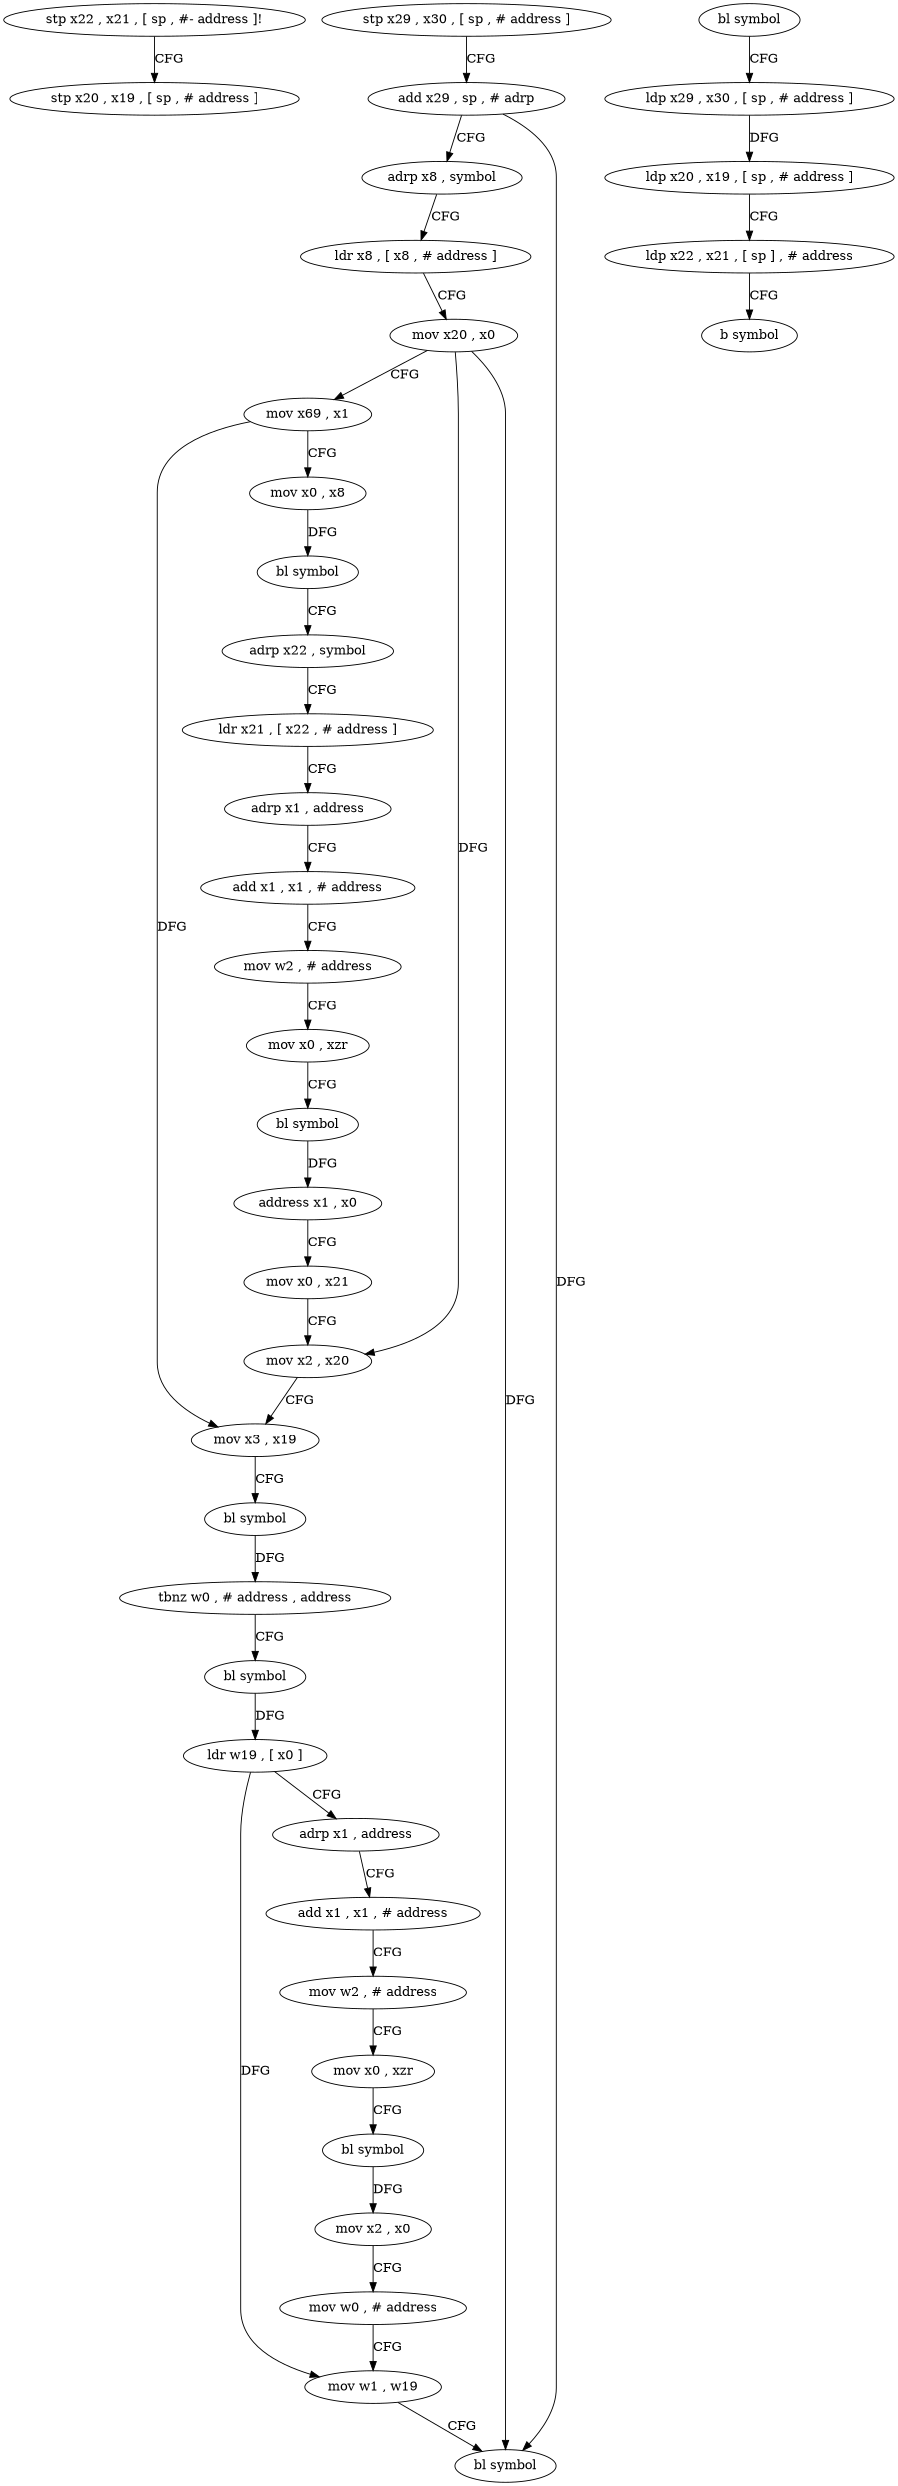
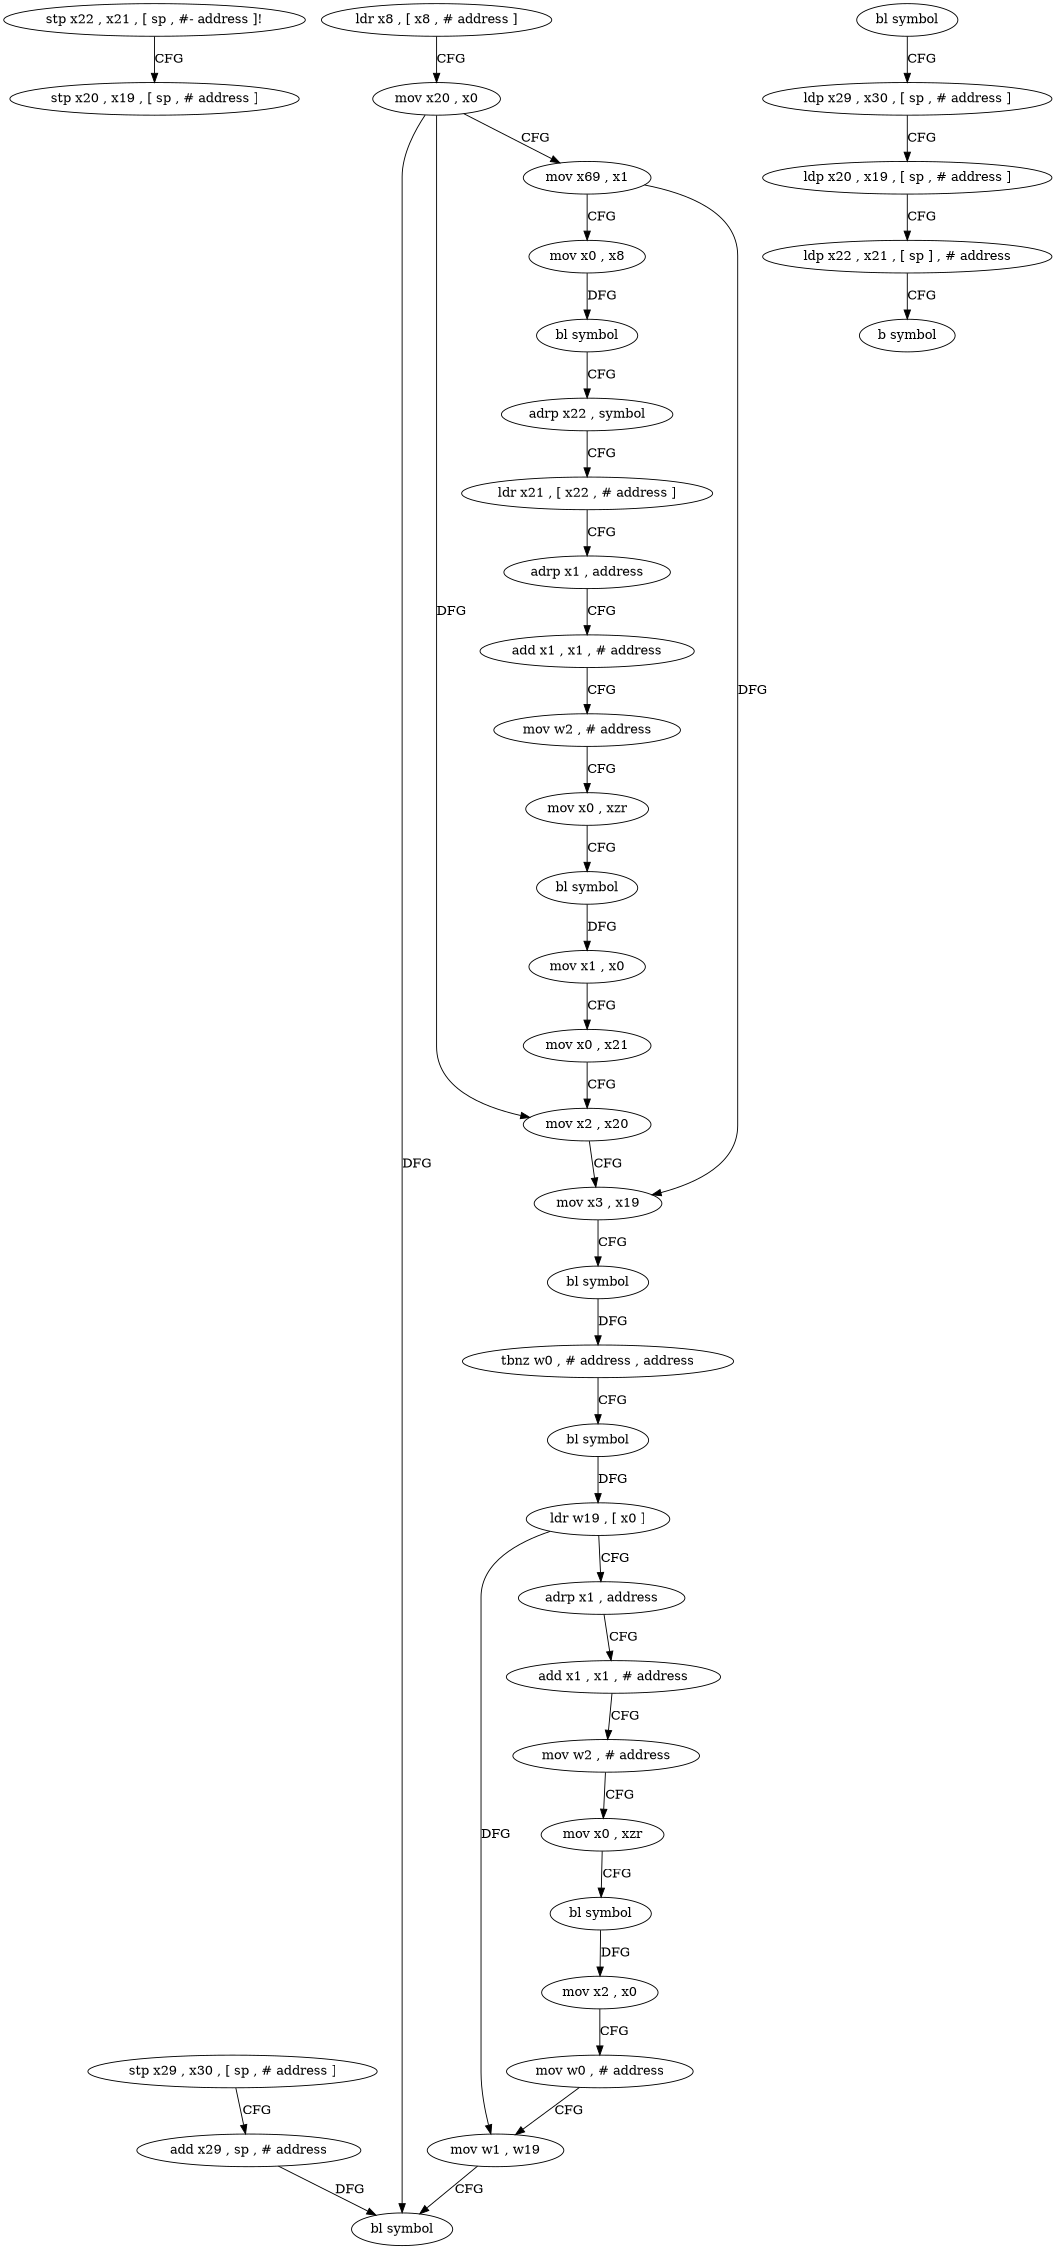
  digraph {
    n1 [label="stp x22 , x21 , [ sp , #- address ]!"]
    n2 [label="stp x20 , x19 , [ sp , # address ]"]
    n3 [label="stp x29 , x30 , [ sp , # address ]"]
-   n4 [label="add x29 , sp , # adrp"]
-   n5 [label="adrp x8 , symbol"]
+   n4 [label="add x29 , sp , # address"]
    n6 [label="bl symbol"]
    n7 [label="ldr x8 , [ x8 , # address ]"]
    n8 [label="mov x20 , x0"]
    n9 [label="mov x69 , x1"]
    n10 [label="mov x2 , x20"]
    n11 [label="mov x0 , x8"]
    n12 [label="mov x3 , x19"]
    n13 [label="bl symbol"]
    n14 [label="bl symbol"]
    n15 [label="adrp x22 , symbol"]
    n16 [label="ldr x21 , [ x22 , # address ]"]
    n17 [label="adrp x1 , address"]
    n18 [label="add x1 , x1 , # address"]
    n19 [label="mov w2 , # address"]
    n20 [label="mov x0 , xzr"]
    n21 [label="bl symbol"]
-   n22 [label="address x1 , x0"]
+   n22 [label="mov x1 , x0"]
    n23 [label="mov x0 , x21"]
    n24 [label="tbnz w0 , # address , address"]
    n25 [label="bl symbol"]
    n26 [label="ldr w19 , [ x0 ]"]
    n27 [label="adrp x1 , address"]
    n28 [label="mov w1 , w19"]
    n29 [label="bl symbol"]
    n30 [label="ldp x29 , x30 , [ sp , # address ]"]
    n31 [label="add x1 , x1 , # address"]
    n32 [label="mov w2 , # address"]
    n33 [label="mov x0 , xzr"]
    n34 [label="bl symbol"]
    n35 [label="mov x2 , x0"]
    n36 [label="mov w0 , # address"]
    n37 [label="ldp x20 , x19 , [ sp , # address ]"]
    n38 [label="ldp x22 , x21 , [ sp ] , # address"]
    n39 [label="b symbol"]
    n1 -> n2 [label=CFG]
    n3 -> n4 [label=CFG]
-   n4 -> n5 [label=CFG]
    n4 -> n6 [label=DFG]
-   n5 -> n7 [label=CFG]
    n7 -> n8 [label=CFG]
    n8 -> n6 [label=DFG]
    n8 -> n9 [label=CFG]
    n8 -> n10 [label=DFG]
    n9 -> n11 [label=CFG]
    n9 -> n12 [label=DFG]
    n10 -> n12 [label=CFG]
    n11 -> n13 [label=DFG]
    n12 -> n14 [label=CFG]
    n13 -> n15 [label=CFG]
    n14 -> n24 [label=DFG]
    n15 -> n16 [label=CFG]
    n16 -> n17 [label=CFG]
    n17 -> n18 [label=CFG]
    n18 -> n19 [label=CFG]
    n19 -> n20 [label=CFG]
    n20 -> n21 [label=CFG]
    n21 -> n22 [label=DFG]
    n22 -> n23 [label=CFG]
    n23 -> n10 [label=CFG]
    n24 -> n25 [label=CFG]
    n25 -> n26 [label=DFG]
    n26 -> n27 [label=CFG]
    n26 -> n28 [label=DFG]
    n27 -> n31 [label=CFG]
    n28 -> n6 [label=CFG]
    n29 -> n30 [label=CFG]
-   n30 -> n37 [label=DFG]
+   n30 -> n37 [label=CFG]
    n31 -> n32 [label=CFG]
    n32 -> n33 [label=CFG]
    n33 -> n34 [label=CFG]
    n34 -> n35 [label=DFG]
    n35 -> n36 [label=CFG]
    n36 -> n28 [label=CFG]
    n37 -> n38 [label=CFG]
    n38 -> n39 [label=CFG]
  }
